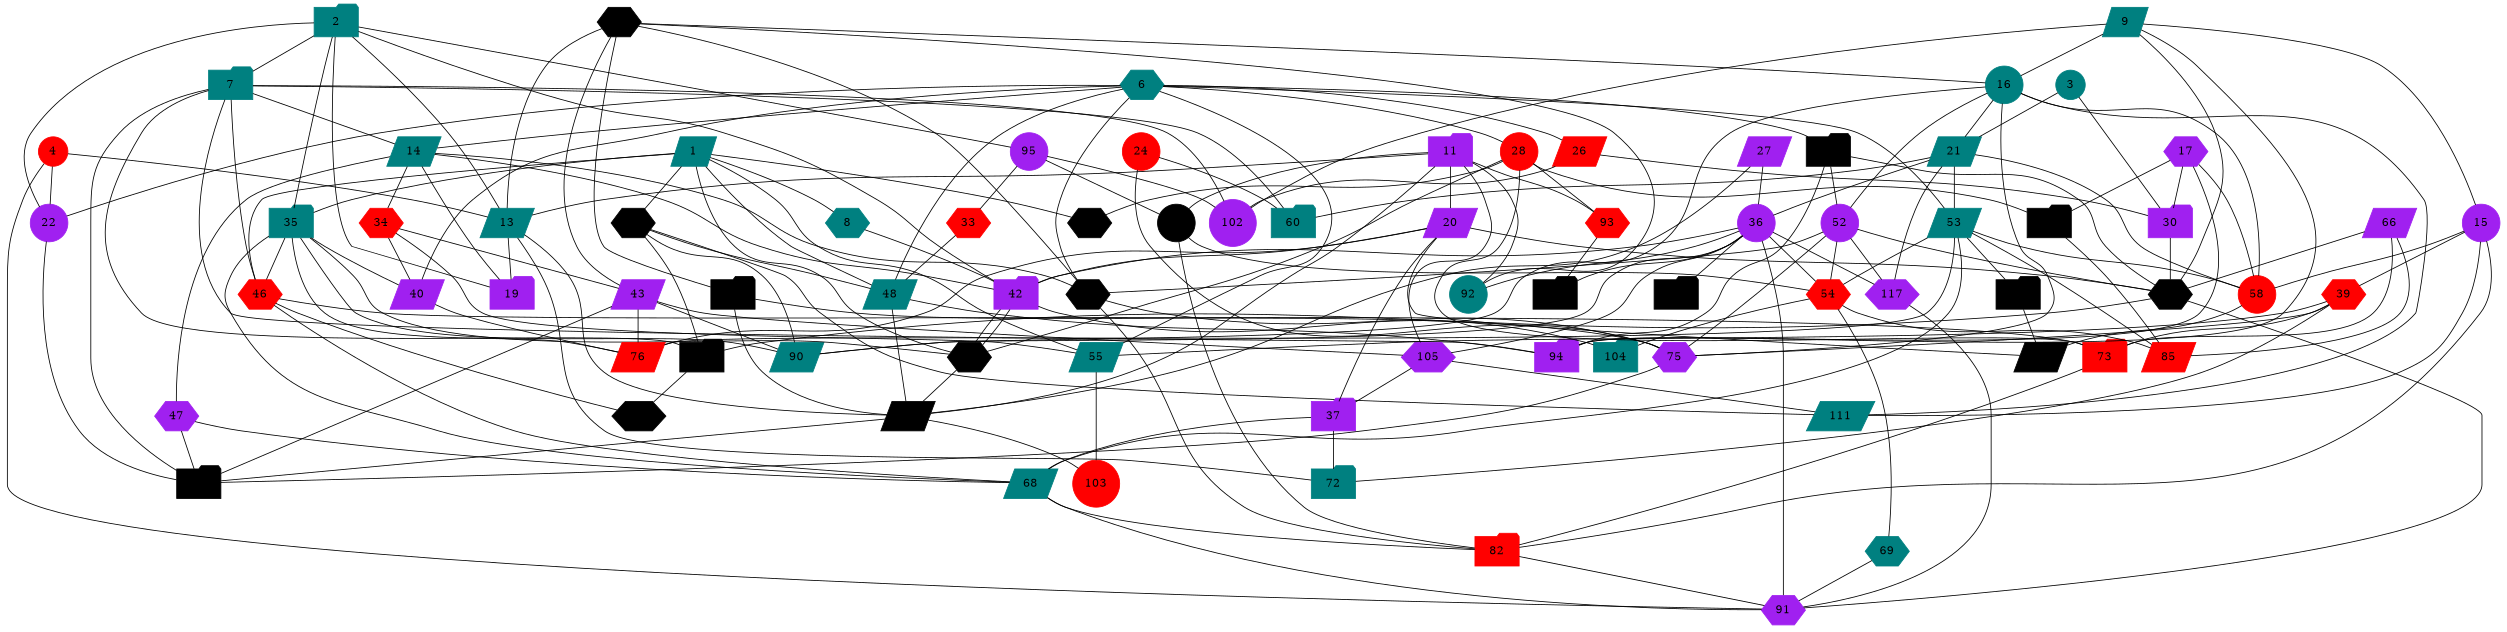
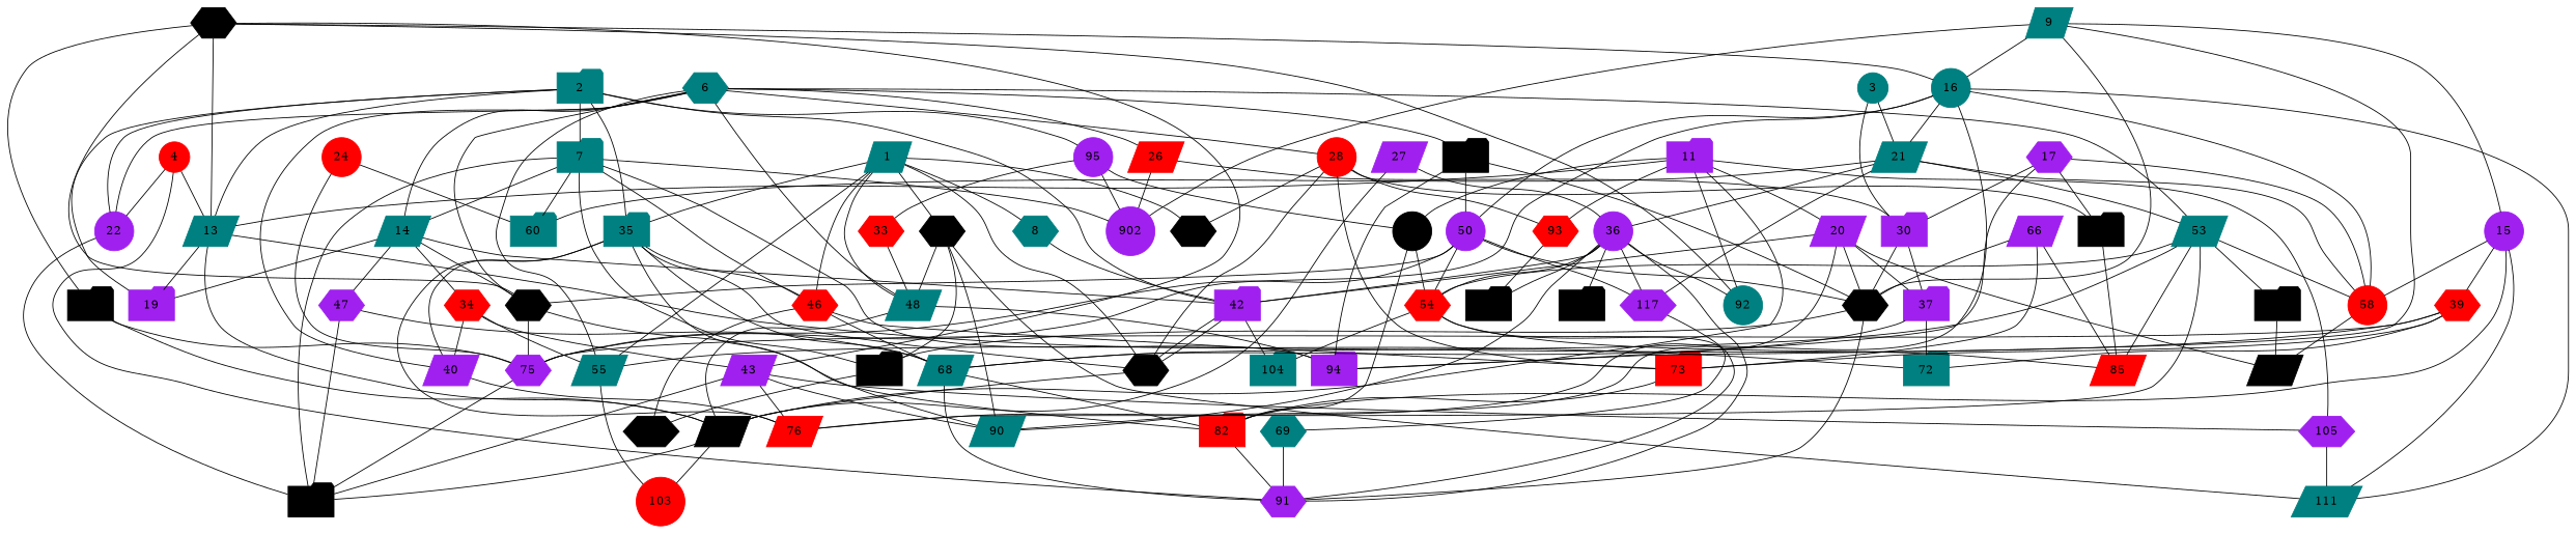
  graph {
    node [color=teal shape=hexagon style=filled]
    1 [shape=parallelogram super="+32"]
    8
    10 [color=black super="+81"]
    35 [shape=folder super="+84"]
    44 [color=black]
    46 [color=red super="+56"]
    48 [shape=parallelogram]
    49 [color=black super="+120"]
    55 [shape=parallelogram]
    42 [color=purple shape=folder super="+95"]
    99 [color=black shape=folder]
    90 [shape=parallelogram super="+119"]
    111 [shape=parallelogram super="+114"]
    40 [color=purple shape=parallelogram super="+115"]
    76 [color=red shape=parallelogram super="+77"]
    68 [shape=parallelogram super="+112"]
    73 [color=red shape=folder super="+122"]
    101 [color=black]
    94 [color=purple shape=folder]
    64 [color=black shape=parallelogram super="+80"]
    103 [color=red shape=circle]
    2 [shape=folder super="+107"]
    7 [shape=folder super="+88"]
    13 [shape=parallelogram super="+59"]
    19 [color=purple shape=folder]
    22 [color=purple shape=circle super="+31"]
    n27 [color=purple label=95 shape=circle super="+50"]
    14 [shape=parallelogram super="+65"]
    60 [shape=folder]
    78 [color=black shape=folder]
-   102 [color=purple shape=circle]
+   102 [color=purple shape=circle label=902]
    72 [shape=folder]
    41 [color=black shape=circle]
    33 [color=red]
    104 [shape=folder]
    21 [shape=parallelogram super="+38"]
    53 [shape=parallelogram super="+62"]
    58 [color=red shape=circle super="+86"]
    36 [color=purple shape=circle super="+98"]
    117 [color=purple]
    3 [shape=circle]
    30 [color=purple shape=folder]
    87 [color=black super="+96"]
    37 [color=purple shape=folder super="+63"]
    4 [color=red shape=circle]
    91 [color=purple super="+109"]
    5 [color=black super="+23"]
    16 [shape=circle super="+47"]
    18 [color=black shape=folder]
    43 [color=purple shape=parallelogram super="+97"]
    61 [color=black super="+116"]
    92 [shape=circle]
-   52 [color=purple shape=circle super="+118"]
+   52 [color=purple shape=circle super="+118" label=50]
    75 [color=purple super="+108"]
    105 [color=purple]
    82 [color=red shape=folder super="+113"]
    6 [super="+12"]
    26 [color=red shape=parallelogram]
    28 [color=red shape=circle super="+79"]
    29 [color=black shape=folder]
    34 [color=red]
    n62 [color=purple label=47]
    93 [color=red]
    51 [color=black shape=folder]
    54 [color=red super="+100"]
    85 [color=red shape=parallelogram]
    57 [color=black shape=folder]
    9 [shape=parallelogram super="+45"]
    15 [color=purple shape=circle]
    39 [color=red super="+74"]
    11 [color=purple shape=folder super="+106"]
    20 [color=purple shape=parallelogram super="+121"]
    70 [color=black shape=parallelogram]
    110 [color=black shape=folder]
    17 [color=purple super="+83"]
    89 [color=black shape=folder]
    24 [color=red shape=circle]
    27 [color=purple shape=parallelogram]
    69
    66 [color=purple shape=parallelogram]
    1 -- 8
    1 -- 10
    1 -- 35
    1 -- 44
    1 -- 46
    1 -- 48
    1 -- 49
    1 -- 55
    8 -- 42
    10 -- 48
    10 -- 99
    10 -- 90
    10 -- 111
    35 -- 46
    35 -- 49
    35 -- 90
    35 -- 40
    35 -- 76
    35 -- 68
    46 -- 68
    46 -- 73
    46 -- 101
    48 -- 94
    48 -- 64
    49 -- 64
    55 -- 103
    42 -- 49
    42 -- 49
    42 -- 104
    99 -- 101
    40 -- 76
    68 -- 91
    68 -- 82
    73 -- 82
    64 -- 103
    64 -- 78
    2 -- 35
    2 -- 42
    2 -- 7
    2 -- 13
    2 -- 19
    2 -- 22
    2 -- n27
    7 -- 46
    7 -- 99
    7 -- 94
    7 -- 14
    7 -- 60
    7 -- 78
    7 -- 102
    13 -- 64
    13 -- 19
    13 -- 72
    22 -- 78
    n27 -- 102
    n27 -- 41
    n27 -- 33
    14 -- 42
    14 -- 19
    14 -- 61
    14 -- 34
    14 -- n62
    41 -- 82
    41 -- 54
    33 -- 48
    21 -- 60
    21 -- 53
    21 -- 58
    21 -- 36
    21 -- 117
    53 -- 76
    53 -- 68
    53 -- 58
    53 -- 54
    53 -- 85
    53 -- 57
    58 -- 70
    36 -- 42
    36 -- 90
    36 -- 117
    36 -- 91
    36 -- 92
-   36 -- 105
    36 -- 54
    36 -- 110
    36 -- 89
    117 -- 91
    3 -- 21
    3 -- 30
    30 -- 87
-   105 -- 37
+   30 -- 37
    87 -- 99
    87 -- 91
    37 -- 68
    37 -- 72
    4 -- 13
    4 -- 22
    4 -- 91
    5 -- 13 [weight=2]
    5 -- 16
    5 -- 18
    5 -- 43
    5 -- 61
    5 -- 92
    16 -- 90
    16 -- 111
    16 -- 21
    16 -- 58
    16 -- 52
    16 -- 75
    18 -- 64
    18 -- 75
    43 -- 90
    43 -- 76
    43 -- 78
    43 -- 105
    61 -- 75
    61 -- 82
    52 -- 117
    52 -- 87
    52 -- 61
    52 -- 75
    52 -- 54 [weight=2]
    75 -- 78
    105 -- 111 [weight=2]
    82 -- 91
    6 -- 48
    6 -- 55
    6 -- 40
    6 -- 22
    6 -- 14
    6 -- 53
    6 -- 61
    6 -- 26
    6 -- 28
    6 -- 29
    26 -- 102
    26 -- 30
    28 -- 44
    28 -- 49
    28 -- 73
    28 -- 93
    28 -- 51 [weight=2]
    29 -- 94
    29 -- 87
    29 -- 52
    34 -- 55
    34 -- 40
    34 -- 43
    n62 -- 68
    n62 -- 78
    93 -- 110
    51 -- 85
    54 -- 104
    54 -- 85
    54 -- 69
    57 -- 70
    9 -- 94
    9 -- 102
    9 -- 87
    9 -- 16 [weight=2]
    9 -- 15
    15 -- 111
    15 -- 58
    15 -- 82
    15 -- 39
    39 -- 55
    39 -- 73
    39 -- 72
    39 -- 75
    11 -- 64
    11 -- 13
    11 -- 41
    11 -- 92
    11 -- 105
    11 -- 93
    11 -- 20
    20 -- 42
    20 -- 76
    20 -- 87
    20 -- 37
    20 -- 70
    17 -- 94
    17 -- 58
    17 -- 30
    17 -- 51
    24 -- 60
    24 -- 75
    27 -- 64
    27 -- 36
    69 -- 91
    66 -- 73
    66 -- 87
    66 -- 85
  }
